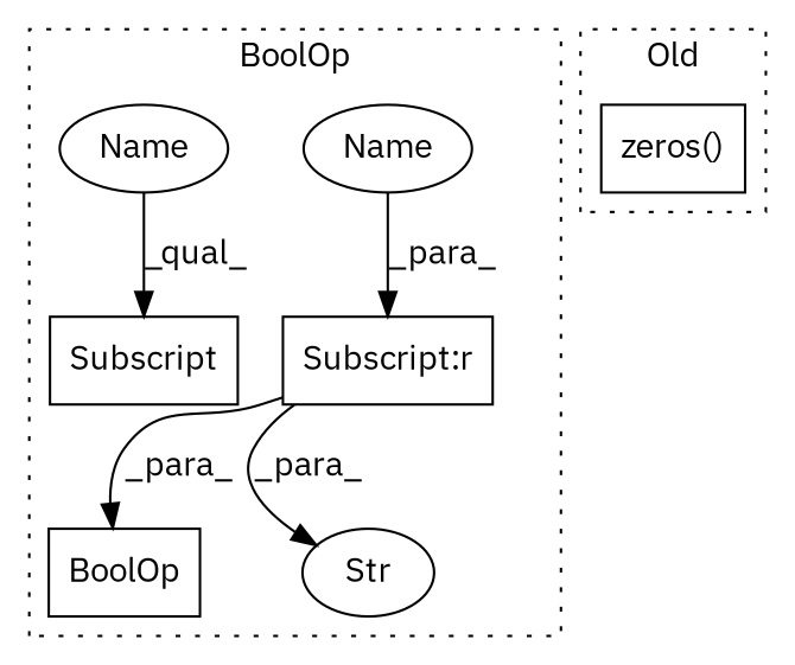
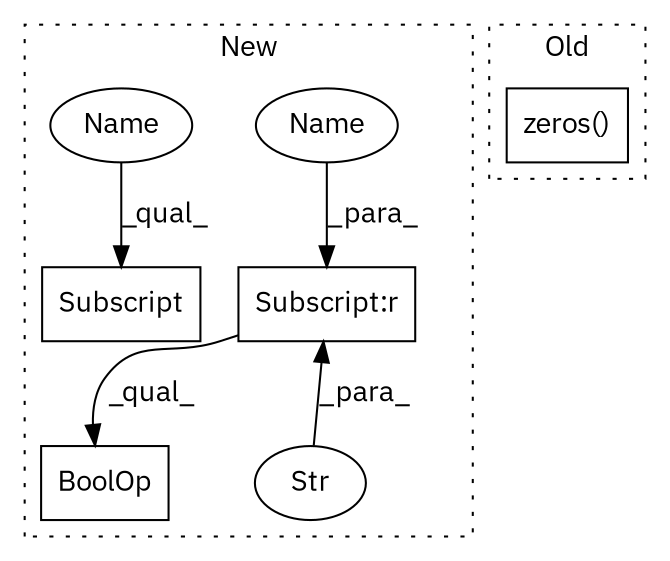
  digraph {
    fontname="IBM Plex Sans"
    node [a=87 fontname="IBM Plex Sans" l=5 s=24002 shape=box]
    edge [fontname="IBM Plex Sans"]
    n1 [a=72 l=56 label=BoolOp s=23964]
    n2 [a=40 l=18 label="Subscript:r"]
    n3 [a=63 l="8,0" label=Subscript s="24595,0"]
    n4 [a=66 l=9 label=Str shape=ellipse]
    n5 [label=Name s=24015 shape=ellipse]
    n6 [label=Name s=24595 shape=ellipse]
    n7 [a=75 l="10,1" label="zeros()" s="23874,23890"]
    subgraph cluster_1 {
-     label=BoolOp
+     label=New
      style=dotted
      n1
      n2
      n3
      n4
      n5
      n6
    }
    subgraph cluster_2 {
      label=Old
      style=dotted
      n7
    }
-   n2 -> n1 [label=_para_]
-   n2 -> n4 [label=_para_]
+   n2 -> n1 [label=_qual_]
+   n4 -> n2 [label=_para_]
    n5 -> n2 [label=_para_]
    n6 -> n3 [label=_qual_]
  }
